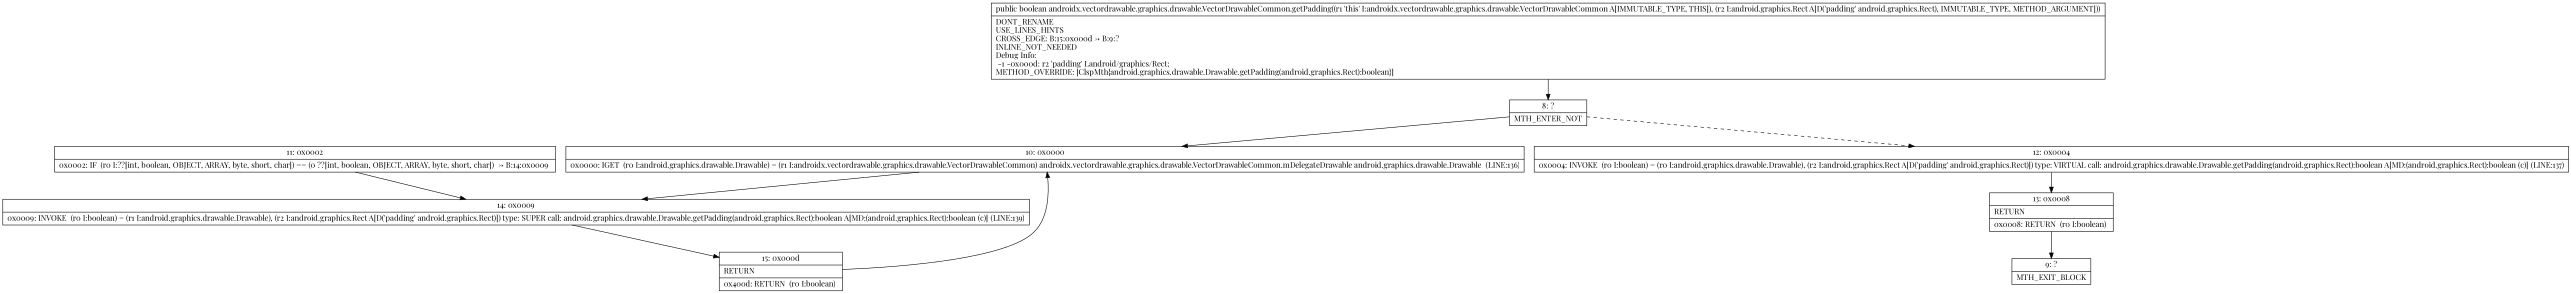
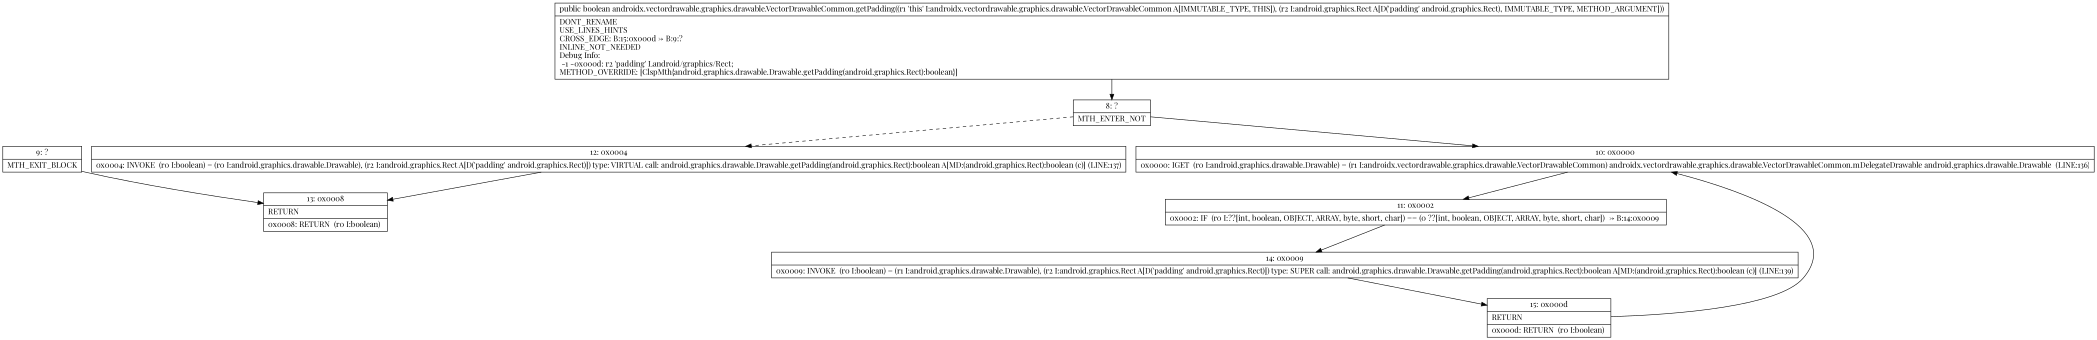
  digraph {
    fontname="Playfair Display"
    node [fontname="Playfair Display" shape=record]
    edge [fontname="Playfair Display"]
    n1 [label="{8\:\ ?|MTH_ENTER_NOT\l}"]
    n2 [label="{10\:\ 0x0000|0x0000: IGET  (r0 I:android.graphics.drawable.Drawable) = (r1 I:androidx.vectordrawable.graphics.drawable.VectorDrawableCommon) androidx.vectordrawable.graphics.drawable.VectorDrawableCommon.mDelegateDrawable android.graphics.drawable.Drawable  (LINE:136)\l}"]
    n3 [label="{12\:\ 0x0004|0x0004: INVOKE  (r0 I:boolean) = (r0 I:android.graphics.drawable.Drawable), (r2 I:android.graphics.Rect A[D('padding' android.graphics.Rect)]) type: VIRTUAL call: android.graphics.drawable.Drawable.getPadding(android.graphics.Rect):boolean A[MD:(android.graphics.Rect):boolean (c)] (LINE:137)\l}"]
    n4 [label="{11\:\ 0x0002|0x0002: IF  (r0 I:??[int, boolean, OBJECT, ARRAY, byte, short, char]) == (0 ??[int, boolean, OBJECT, ARRAY, byte, short, char])  \-\> B:14:0x0009 \l}"]
    n5 [label="{14\:\ 0x0009|0x0009: INVOKE  (r0 I:boolean) = (r1 I:android.graphics.drawable.Drawable), (r2 I:android.graphics.Rect A[D('padding' android.graphics.Rect)]) type: SUPER call: android.graphics.drawable.Drawable.getPadding(android.graphics.Rect):boolean A[MD:(android.graphics.Rect):boolean (c)] (LINE:139)\l}"]
    n6 [label="{13\:\ 0x0008|RETURN\l|0x0008: RETURN  (r0 I:boolean) \l}"]
-   n7 [label="{15\:\ 0x000d|RETURN\l|0x400d: RETURN  (r0 I:boolean) \l}"]
+   n7 [label="{15\:\ 0x000d|RETURN\l|0x000d: RETURN  (r0 I:boolean) \l}"]
    n8 [label="{9\:\ ?|MTH_EXIT_BLOCK\l}"]
    n9 [label="{public boolean androidx.vectordrawable.graphics.drawable.VectorDrawableCommon.getPadding((r1 'this' I:androidx.vectordrawable.graphics.drawable.VectorDrawableCommon A[IMMUTABLE_TYPE, THIS]), (r2 I:android.graphics.Rect A[D('padding' android.graphics.Rect), IMMUTABLE_TYPE, METHOD_ARGUMENT]))  | DONT_RENAME\lUSE_LINES_HINTS\lCROSS_EDGE: B:15:0x000d \-\> B:9:?\lINLINE_NOT_NEEDED\lDebug Info:\l  \-1 \-0x000d: r2 'padding' Landroid\/graphics\/Rect;\lMETHOD_OVERRIDE: [ClspMth\{android.graphics.drawable.Drawable.getPadding(android.graphics.Rect):boolean\}]\l}"]
    n1 -> n2
    n1 -> n3 [style=dashed]
-   n2 -> n5
+   n2 -> n4
    n3 -> n6
    n4 -> n5
    n5 -> n7
-   n6 -> n8
+   n8 -> n6
    n7 -> n2
    n9 -> n1
  }
